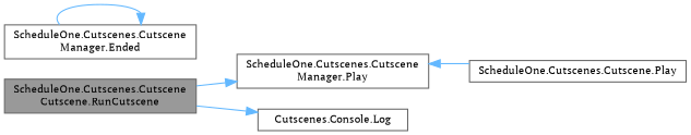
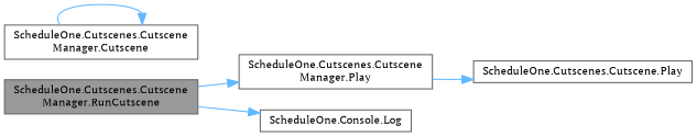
  digraph {
    fontname="PT Serif"
    rankdir=LR
    node [color=grey40 fillcolor=white fontname="PT Serif" fontsize=10 shape=box style=filled]
    edge [color=steelblue1 fontname="PT Serif" fontsize=10 labelfontname=Helvetica labelfontsize=10 style=solid]
-   n1 [color=gray40 fillcolor=grey60 fontcolor=black height=0.2 label="ScheduleOne.Cutscenes.Cutscene\lCutscene.RunCutscene" width=0.4]
+   n1 [color=gray40 fillcolor=grey60 fontcolor=black height=0.2 label="ScheduleOne.Cutscenes.Cutscene\lManager.RunCutscene" width=0.4]
    n2 [height=0.2 label="ScheduleOne.Cutscenes.Cutscene\lManager.Play" width=0.4]
-   n3 [height=0.2 label="Cutscenes.Console.Log" width=0.4]
+   n3 [height=0.2 label="ScheduleOne.Console.Log" width=0.4]
    n4 [height=0.2 label="ScheduleOne.Cutscenes.Cutscene.Play" width=0.4]
-   n5 [height=0.2 label="ScheduleOne.Cutscenes.Cutscene\lManager.Ended" width=0.4]
+   n5 [height=0.2 label="ScheduleOne.Cutscenes.Cutscene\lManager.Cutscene" width=0.4]
    n1 -> n2
    n1 -> n3
-   n4 -> n2
+   n2 -> n4
    n5 -> n5
  }
